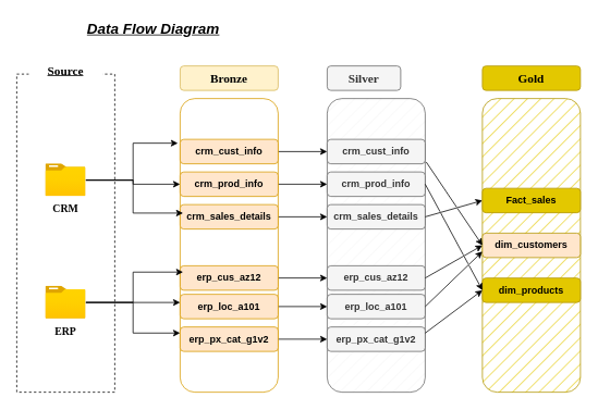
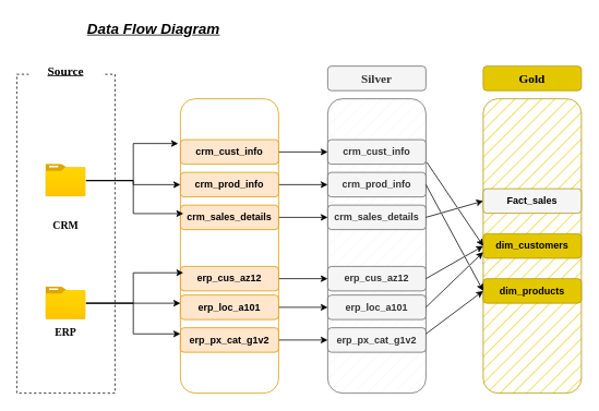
  <mxCell id="0" />
  <mxCell id="1" parent="0" />
  <mxCell id="2" value="" style="rounded=0;whiteSpace=wrap;html=1;dashed=1;" parent="1" vertex="1"><mxGeometry x="20" y="90" width="120" height="390" as="geometry" /></mxCell>
  <mxCell id="3" value="" style="rounded=1;whiteSpace=wrap;html=1;fillColor=none;strokeColor=#d79b00;fillStyle=hatch;" parent="1" vertex="1"><mxGeometry x="220" y="120" width="120" height="360" as="geometry" /></mxCell>
- <mxCell id="4" value="&lt;b&gt;&lt;font style=&quot;font-size: 15px;&quot; face=&quot;Times New Roman&quot;&gt;Bronze&lt;/font&gt;&lt;/b&gt;" style="rounded=1;whiteSpace=wrap;html=1;fillColor=#fff2cc;strokeColor=#d6b656;" parent="1" vertex="1"><mxGeometry x="220" y="80" width="120" height="30" as="geometry" /></mxCell>
  <mxCell id="5" style="edgeStyle=orthogonalEdgeStyle;rounded=0;orthogonalLoop=1;jettySize=auto;html=1;entryX=0;entryY=0.5;entryDx=0;entryDy=0;" parent="1" source="6" target="14" edge="1"><mxGeometry relative="1" as="geometry" /></mxCell>
  <mxCell id="6" value="" style="image;aspect=fixed;html=1;points=[];align=center;fontSize=12;image=img/lib/azure2/general/Folder_Blank.svg;" parent="1" vertex="1"><mxGeometry x="55.35" y="200" width="49.3" height="40" as="geometry" /></mxCell>
  <mxCell id="7" style="edgeStyle=orthogonalEdgeStyle;rounded=0;orthogonalLoop=1;jettySize=auto;html=1;entryX=0;entryY=0.25;entryDx=0;entryDy=0;" parent="1" source="8" target="22" edge="1"><mxGeometry relative="1" as="geometry" /></mxCell>
  <mxCell id="8" value="" style="image;aspect=fixed;html=1;points=[];align=center;fontSize=12;image=img/lib/azure2/general/Folder_Blank.svg;" parent="1" vertex="1"><mxGeometry x="55.36" y="350" width="49.29" height="40" as="geometry" /></mxCell>
- <mxCell id="9" value="&lt;font style=&quot;font-size: 13px;&quot; face=&quot;Times New Roman&quot;&gt;&lt;b&gt;CRM&lt;/b&gt;&lt;/font&gt;" style="text;html=1;align=center;verticalAlign=middle;whiteSpace=wrap;rounded=0;" parent="1" vertex="1"><mxGeometry x="50" y="240" width="60" height="30" as="geometry" /></mxCell>
+ <mxCell id="9" value="&lt;font style=&quot;font-size: 13px;&quot; face=&quot;Times New Roman&quot;&gt;&lt;b&gt;CRM&lt;/b&gt;&lt;/font&gt;" style="text;html=1;align=center;verticalAlign=middle;whiteSpace=wrap;rounded=0;" parent="1" vertex="1"><mxGeometry x="50" y="260" width="60" height="30" as="geometry" /></mxCell>
  <mxCell id="10" value="&lt;font style=&quot;font-size: 13px;&quot; face=&quot;Times New Roman&quot;&gt;&lt;b&gt;ERP&lt;/b&gt;&lt;/font&gt;" style="text;html=1;align=center;verticalAlign=middle;whiteSpace=wrap;rounded=0;" parent="1" vertex="1"><mxGeometry x="50" y="390" width="60" height="30" as="geometry" /></mxCell>
  <mxCell id="11" style="edgeStyle=orthogonalEdgeStyle;rounded=0;orthogonalLoop=1;jettySize=auto;html=1;exitX=1;exitY=0.5;exitDx=0;exitDy=0;entryX=0;entryY=0.5;entryDx=0;entryDy=0;" edge="1" parent="1" source="12" target="29"><mxGeometry relative="1" as="geometry" /></mxCell>
  <mxCell id="12" value="&lt;b&gt;crm_cust_info&lt;/b&gt;" style="rounded=1;whiteSpace=wrap;html=1;fillColor=#ffe6cc;strokeColor=#d79b00;" parent="1" vertex="1"><mxGeometry x="220" y="170" width="120" height="30" as="geometry" /></mxCell>
  <mxCell id="13" style="edgeStyle=orthogonalEdgeStyle;rounded=0;orthogonalLoop=1;jettySize=auto;html=1;exitX=1;exitY=0.5;exitDx=0;exitDy=0;entryX=0;entryY=0.5;entryDx=0;entryDy=0;" edge="1" parent="1" source="14" target="30"><mxGeometry relative="1" as="geometry" /></mxCell>
  <mxCell id="14" value="&lt;b&gt;crm_prod_info&lt;/b&gt;" style="rounded=1;whiteSpace=wrap;html=1;fillColor=#ffe6cc;strokeColor=#d79b00;" parent="1" vertex="1"><mxGeometry x="220" y="210" width="120" height="30" as="geometry" /></mxCell>
  <mxCell id="15" style="edgeStyle=orthogonalEdgeStyle;rounded=0;orthogonalLoop=1;jettySize=auto;html=1;exitX=1;exitY=0.5;exitDx=0;exitDy=0;entryX=0;entryY=0.5;entryDx=0;entryDy=0;" edge="1" parent="1" source="16" target="31"><mxGeometry relative="1" as="geometry" /></mxCell>
  <mxCell id="16" value="&lt;b&gt;crm_sales_details&lt;/b&gt;" style="rounded=1;whiteSpace=wrap;html=1;fillColor=#ffe6cc;strokeColor=#d79b00;" parent="1" vertex="1"><mxGeometry x="220" y="250" width="120" height="30" as="geometry" /></mxCell>
  <mxCell id="17" style="edgeStyle=orthogonalEdgeStyle;rounded=0;orthogonalLoop=1;jettySize=auto;html=1;entryX=0;entryY=0.5;entryDx=0;entryDy=0;" edge="1" parent="1" source="18" target="32"><mxGeometry relative="1" as="geometry" /></mxCell>
  <mxCell id="18" value="&lt;b&gt;erp_cus_az12&lt;/b&gt;" style="rounded=1;whiteSpace=wrap;html=1;fillColor=#ffe6cc;strokeColor=#d79b00;" parent="1" vertex="1"><mxGeometry x="220" y="325" width="120" height="30" as="geometry" /></mxCell>
  <mxCell id="19" style="edgeStyle=orthogonalEdgeStyle;rounded=0;orthogonalLoop=1;jettySize=auto;html=1;entryX=0;entryY=0.5;entryDx=0;entryDy=0;" edge="1" parent="1" source="20" target="33"><mxGeometry relative="1" as="geometry" /></mxCell>
  <mxCell id="20" value="&lt;b&gt;erp_loc_a101&lt;/b&gt;" style="rounded=1;whiteSpace=wrap;html=1;fillColor=#ffe6cc;strokeColor=#d79b00;" parent="1" vertex="1"><mxGeometry x="220" y="360" width="120" height="30" as="geometry" /></mxCell>
  <mxCell id="21" value="" style="edgeStyle=orthogonalEdgeStyle;rounded=0;orthogonalLoop=1;jettySize=auto;html=1;" edge="1" parent="1" source="22" target="34"><mxGeometry relative="1" as="geometry" /></mxCell>
  <mxCell id="22" value="&lt;b&gt;erp_px_cat_g1v2&lt;/b&gt;" style="rounded=1;whiteSpace=wrap;html=1;fillColor=#ffe6cc;strokeColor=#d79b00;" parent="1" vertex="1"><mxGeometry x="220" y="400" width="120" height="30" as="geometry" /></mxCell>
  <mxCell id="23" style="edgeStyle=orthogonalEdgeStyle;rounded=0;orthogonalLoop=1;jettySize=auto;html=1;entryX=-0.023;entryY=0.152;entryDx=0;entryDy=0;entryPerimeter=0;" parent="1" source="6" target="3" edge="1"><mxGeometry relative="1" as="geometry" /></mxCell>
  <mxCell id="24" style="edgeStyle=orthogonalEdgeStyle;rounded=0;orthogonalLoop=1;jettySize=auto;html=1;entryX=0.03;entryY=0.39;entryDx=0;entryDy=0;entryPerimeter=0;" parent="1" source="6" target="3" edge="1"><mxGeometry relative="1" as="geometry" /></mxCell>
  <mxCell id="25" style="edgeStyle=orthogonalEdgeStyle;rounded=0;orthogonalLoop=1;jettySize=auto;html=1;" parent="1" source="8" edge="1"><mxGeometry relative="1" as="geometry"><mxPoint x="220" y="370" as="targetPoint" /></mxGeometry></mxCell>
  <mxCell id="26" style="edgeStyle=orthogonalEdgeStyle;rounded=0;orthogonalLoop=1;jettySize=auto;html=1;entryX=0.03;entryY=0.591;entryDx=0;entryDy=0;entryPerimeter=0;" parent="1" source="8" target="3" edge="1"><mxGeometry relative="1" as="geometry" /></mxCell>
  <mxCell id="27" value="&lt;b&gt;&lt;font style=&quot;font-size: 15px;&quot; face=&quot;Times New Roman&quot;&gt;&lt;u&gt;Source&lt;/u&gt;&lt;/font&gt;&lt;/b&gt;" style="rounded=0;whiteSpace=wrap;html=1;dashed=1;fillColor=default;strokeColor=none;" parent="1" vertex="1"><mxGeometry x="35" y="70" width="90" height="30" as="geometry" /></mxCell>
  <mxCell id="28" value="" style="rounded=1;whiteSpace=wrap;html=1;fillColor=#f5f5f5;strokeColor=#666666;fillStyle=hatch;fontColor=#333333;" vertex="1" parent="1"><mxGeometry x="400" y="120" width="120" height="360" as="geometry" /></mxCell>
  <mxCell id="29" value="&lt;b&gt;crm_cust_info&lt;/b&gt;" style="rounded=1;whiteSpace=wrap;html=1;fillColor=#f5f5f5;strokeColor=#666666;fontColor=#333333;" vertex="1" parent="1"><mxGeometry x="400" y="170" width="120" height="30" as="geometry" /></mxCell>
  <mxCell id="30" value="&lt;b&gt;crm_prod_info&lt;/b&gt;" style="rounded=1;whiteSpace=wrap;html=1;fillColor=#f5f5f5;strokeColor=#666666;fontColor=#333333;" vertex="1" parent="1"><mxGeometry x="400" y="210" width="120" height="30" as="geometry" /></mxCell>
  <mxCell id="31" value="&lt;b&gt;crm_sales_details&lt;/b&gt;" style="rounded=1;whiteSpace=wrap;html=1;fillColor=#f5f5f5;strokeColor=#666666;fontColor=#333333;" vertex="1" parent="1"><mxGeometry x="400" y="250" width="120" height="30" as="geometry" /></mxCell>
  <mxCell id="32" value="&lt;b&gt;erp_cus_az12&lt;/b&gt;" style="rounded=1;whiteSpace=wrap;html=1;fillColor=#f5f5f5;strokeColor=#666666;fontColor=#333333;" vertex="1" parent="1"><mxGeometry x="400" y="325" width="120" height="30" as="geometry" /></mxCell>
  <mxCell id="33" value="&lt;b&gt;erp_loc_a101&lt;/b&gt;" style="rounded=1;whiteSpace=wrap;html=1;fillColor=#f5f5f5;strokeColor=#666666;fontColor=#333333;" vertex="1" parent="1"><mxGeometry x="400" y="360" width="120" height="30" as="geometry" /></mxCell>
  <mxCell id="34" value="&lt;b&gt;erp_px_cat_g1v2&lt;/b&gt;" style="rounded=1;whiteSpace=wrap;html=1;fillColor=#f5f5f5;strokeColor=#666666;fontColor=#333333;" vertex="1" parent="1"><mxGeometry x="400" y="400" width="120" height="30" as="geometry" /></mxCell>
- <mxCell id="35" value="&lt;b&gt;&lt;font style=&quot;font-size: 15px;&quot; face=&quot;Times New Roman&quot;&gt;Silver&lt;/font&gt;&lt;/b&gt;" style="rounded=1;whiteSpace=wrap;html=1;fillColor=#f5f5f5;strokeColor=#666666;fontColor=#333333;" vertex="1" parent="1"><mxGeometry x="400" y="80" width="90" height="30" as="geometry" /></mxCell>
+ <mxCell id="35" value="&lt;b&gt;&lt;font style=&quot;font-size: 15px;&quot; face=&quot;Times New Roman&quot;&gt;Silver&lt;/font&gt;&lt;/b&gt;" style="rounded=1;whiteSpace=wrap;html=1;fillColor=#f5f5f5;strokeColor=#666666;fontColor=#333333;" vertex="1" parent="1"><mxGeometry x="400" y="80" width="120" height="30" as="geometry" /></mxCell>
  <mxCell id="36" value="" style="rounded=1;whiteSpace=wrap;html=1;fillColor=#e3c800;strokeColor=#B09500;fillStyle=hatch;fontColor=#000000;" vertex="1" parent="1"><mxGeometry x="590" y="120" width="120" height="360" as="geometry" /></mxCell>
- <mxCell id="37" value="&lt;b&gt;Fact_sales&lt;/b&gt;" style="rounded=1;whiteSpace=wrap;html=1;fillColor=#e3c800;strokeColor=#B09500;fontColor=#000000;" vertex="1" parent="1"><mxGeometry x="590" y="230" width="120" height="30" as="geometry" /></mxCell>
- <mxCell id="38" value="&lt;b&gt;dim_customers&lt;/b&gt;" style="rounded=1;whiteSpace=wrap;html=1;fillColor=#ffe6cc;strokeColor=#B09500;fontColor=#000000;" vertex="1" parent="1"><mxGeometry x="590" y="285" width="120" height="30" as="geometry" /></mxCell>
+ <mxCell id="37" value="&lt;b&gt;Fact_sales&lt;/b&gt;" style="rounded=1;whiteSpace=wrap;html=1;fillColor=#f5f5f5;strokeColor=#B09500;fontColor=#000000;" vertex="1" parent="1"><mxGeometry x="590" y="230" width="120" height="30" as="geometry" /></mxCell>
+ <mxCell id="38" value="&lt;b&gt;dim_customers&lt;/b&gt;" style="rounded=1;whiteSpace=wrap;html=1;fillColor=#e3c800;strokeColor=#B09500;fontColor=#000000;" vertex="1" parent="1"><mxGeometry x="590" y="285" width="120" height="30" as="geometry" /></mxCell>
  <mxCell id="39" value="&lt;b&gt;dim_products&lt;/b&gt;" style="rounded=1;whiteSpace=wrap;html=1;fillColor=#e3c800;strokeColor=#B09500;fontColor=#000000;" vertex="1" parent="1"><mxGeometry x="590" y="340" width="120" height="30" as="geometry" /></mxCell>
  <mxCell id="40" value="&lt;b&gt;&lt;font style=&quot;font-size: 15px;&quot; face=&quot;Times New Roman&quot;&gt;Gold&lt;/font&gt;&lt;/b&gt;" style="rounded=1;whiteSpace=wrap;html=1;fillColor=#e3c800;strokeColor=#B09500;fontColor=#000000;" vertex="1" parent="1"><mxGeometry x="590" y="80" width="120" height="30" as="geometry" /></mxCell>
  <mxCell id="41" value="" style="endArrow=classic;html=1;rounded=0;exitX=1;exitY=0.5;exitDx=0;exitDy=0;entryX=0;entryY=0.5;entryDx=0;entryDy=0;jumpStyle=gap;jumpSize=2;" edge="1" parent="1" source="31" target="37"><mxGeometry width="50" height="50" relative="1" as="geometry"><mxPoint x="510" y="290" as="sourcePoint" /><mxPoint x="560" y="240" as="targetPoint" /></mxGeometry></mxCell>
  <mxCell id="42" value="" style="endArrow=classic;html=1;rounded=0;entryX=0;entryY=0.5;entryDx=0;entryDy=0;exitX=1.01;exitY=0.216;exitDx=0;exitDy=0;exitPerimeter=0;jumpStyle=gap;jumpSize=2;" edge="1" parent="1" source="28" target="38"><mxGeometry width="50" height="50" relative="1" as="geometry"><mxPoint x="530" y="290" as="sourcePoint" /><mxPoint x="550" y="270" as="targetPoint" /></mxGeometry></mxCell>
  <mxCell id="43" value="" style="endArrow=classic;html=1;rounded=0;exitX=1;exitY=0.5;exitDx=0;exitDy=0;entryX=0;entryY=0.5;entryDx=0;entryDy=0;jumpStyle=gap;jumpSize=2;" edge="1" parent="1" source="32" target="38"><mxGeometry width="50" height="50" relative="1" as="geometry"><mxPoint x="500" y="325" as="sourcePoint" /><mxPoint x="560" y="300" as="targetPoint" /></mxGeometry></mxCell>
  <mxCell id="44" value="" style="endArrow=classic;html=1;rounded=0;exitX=1;exitY=0.5;exitDx=0;exitDy=0;entryX=0;entryY=0.75;entryDx=0;entryDy=0;jumpStyle=gap;jumpSize=2;" edge="1" parent="1" source="33" target="38"><mxGeometry width="50" height="50" relative="1" as="geometry"><mxPoint x="500" y="360" as="sourcePoint" /><mxPoint x="560" y="335" as="targetPoint" /></mxGeometry></mxCell>
  <mxCell id="45" value="" style="endArrow=classic;html=1;rounded=0;exitX=1;exitY=0.5;exitDx=0;exitDy=0;entryX=0;entryY=0.5;entryDx=0;entryDy=0;jumpStyle=gap;jumpSize=2;" edge="1" parent="1" source="30" target="39"><mxGeometry width="50" height="50" relative="1" as="geometry"><mxPoint x="530" y="295" as="sourcePoint" /><mxPoint x="590" y="270" as="targetPoint" /></mxGeometry></mxCell>
  <mxCell id="46" value="" style="endArrow=classic;html=1;rounded=0;exitX=1;exitY=0.25;exitDx=0;exitDy=0;entryX=0;entryY=0.5;entryDx=0;entryDy=0;jumpStyle=gap;jumpSize=2;" edge="1" parent="1" source="34" target="39"><mxGeometry width="50" height="50" relative="1" as="geometry"><mxPoint x="540" y="305" as="sourcePoint" /><mxPoint x="600" y="280" as="targetPoint" /></mxGeometry></mxCell>
  <mxCell id="47" value="&lt;font style=&quot;font-size: 18px;&quot;&gt;&lt;i&gt;&lt;b&gt;&lt;u&gt;Data Flow Diagram&lt;/u&gt;&lt;/b&gt;&lt;/i&gt;&lt;/font&gt;" style="text;html=1;align=center;verticalAlign=middle;whiteSpace=wrap;rounded=0;" vertex="1" parent="1"><mxGeometry x="55.36" y="20" width="265" height="30" as="geometry" /></mxCell>
